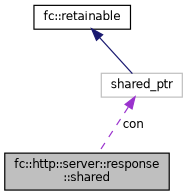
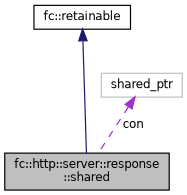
  digraph {
    node [color=black fillcolor=white fontname=Helvetica fontsize=10 shape=record style=filled]
    edge [dir=back fontname=Helvetica fontsize=10 labelfontname=Helvetica labelfontsize=10]
    n1 [fillcolor=grey75 fontcolor=black height=0.2 label="fc::http::server::response\l::shared" width=0.4]
    n2 [height=0.2 label="fc::retainable" width=0.4]
    n3 [color=grey75 height=0.2 label=shared_ptr width=0.4]
-   n2 -> n3 [color=midnightblue style=solid]
+   n2 -> n1 [color=midnightblue style=solid]
    n3 -> n1 [color=darkorchid3 label=" con" style=dashed]
  }
